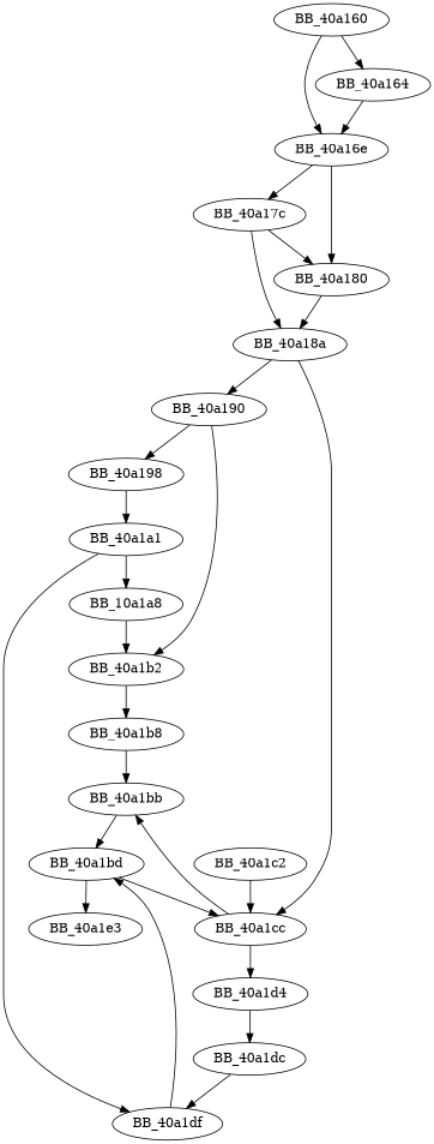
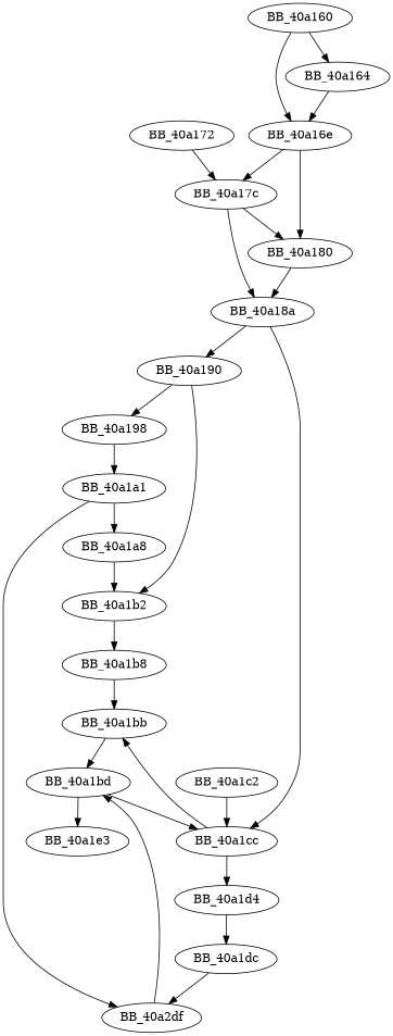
  digraph {
    BB_40a160
    BB_40a164
    BB_40a16e
    BB_40a17c
    BB_40a180
+   BB_40a172
    BB_40a18a
    BB_40a190
    BB_40a1cc
    BB_40a198
    BB_40a1b2
    BB_40a1bb
    BB_40a1d4
    BB_40a1a1
    BB_40a1b8
    BB_40a1bd
    BB_40a1dc
-   BB_40a1a8 [label=BB_10a1a8]
-   BB_40a1df
+   BB_40a1a8
+   BB_40a1df [label=BB_40a2df]
    BB_40a1e3
    BB_40a1c2
    BB_40a160 -> BB_40a164
    BB_40a160 -> BB_40a16e
    BB_40a164 -> BB_40a16e
    BB_40a16e -> BB_40a17c
    BB_40a16e -> BB_40a180
    BB_40a17c -> BB_40a180
    BB_40a17c -> BB_40a18a
    BB_40a180 -> BB_40a18a
+   BB_40a172 -> BB_40a17c
    BB_40a18a -> BB_40a190
    BB_40a18a -> BB_40a1cc
    BB_40a190 -> BB_40a198
    BB_40a190 -> BB_40a1b2
    BB_40a1cc -> BB_40a1bb
    BB_40a1cc -> BB_40a1d4
    BB_40a198 -> BB_40a1a1
    BB_40a1b2 -> BB_40a1b8
    BB_40a1bb -> BB_40a1bd
    BB_40a1d4 -> BB_40a1dc
    BB_40a1a1 -> BB_40a1a8
    BB_40a1a1 -> BB_40a1df
    BB_40a1b8 -> BB_40a1bb
    BB_40a1bd -> BB_40a1cc
    BB_40a1bd -> BB_40a1e3
    BB_40a1dc -> BB_40a1df
    BB_40a1a8 -> BB_40a1b2
    BB_40a1df -> BB_40a1bd
    BB_40a1c2 -> BB_40a1cc
  }
